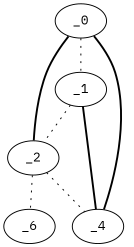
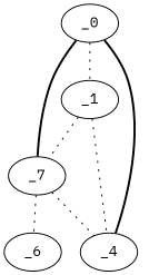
  graph {
    fontname="IBM Plex Mono"
    node [fontname="IBM Plex Mono"]
    edge [fontname="IBM Plex Mono" style=dotted valence=1]
    _0 [x=32 y=29]
    _1 [x=49 y=33]
-   _2 [x=56 y=23]
+   _2 [x=56 y=23 label=_7]
    _4 [x=65 y=51]
    _6 [x=91 y=27]
    _0 -- _1 [valence=2]
    _0 -- _2 [style=bold]
    _0 -- _4 [style=bold]
    _1 -- _2 [valence=2]
-   _1 -- _4 [style=bold]
+   _1 -- _4
    _2 -- _4 [valence=2]
    _2 -- _6
  }
